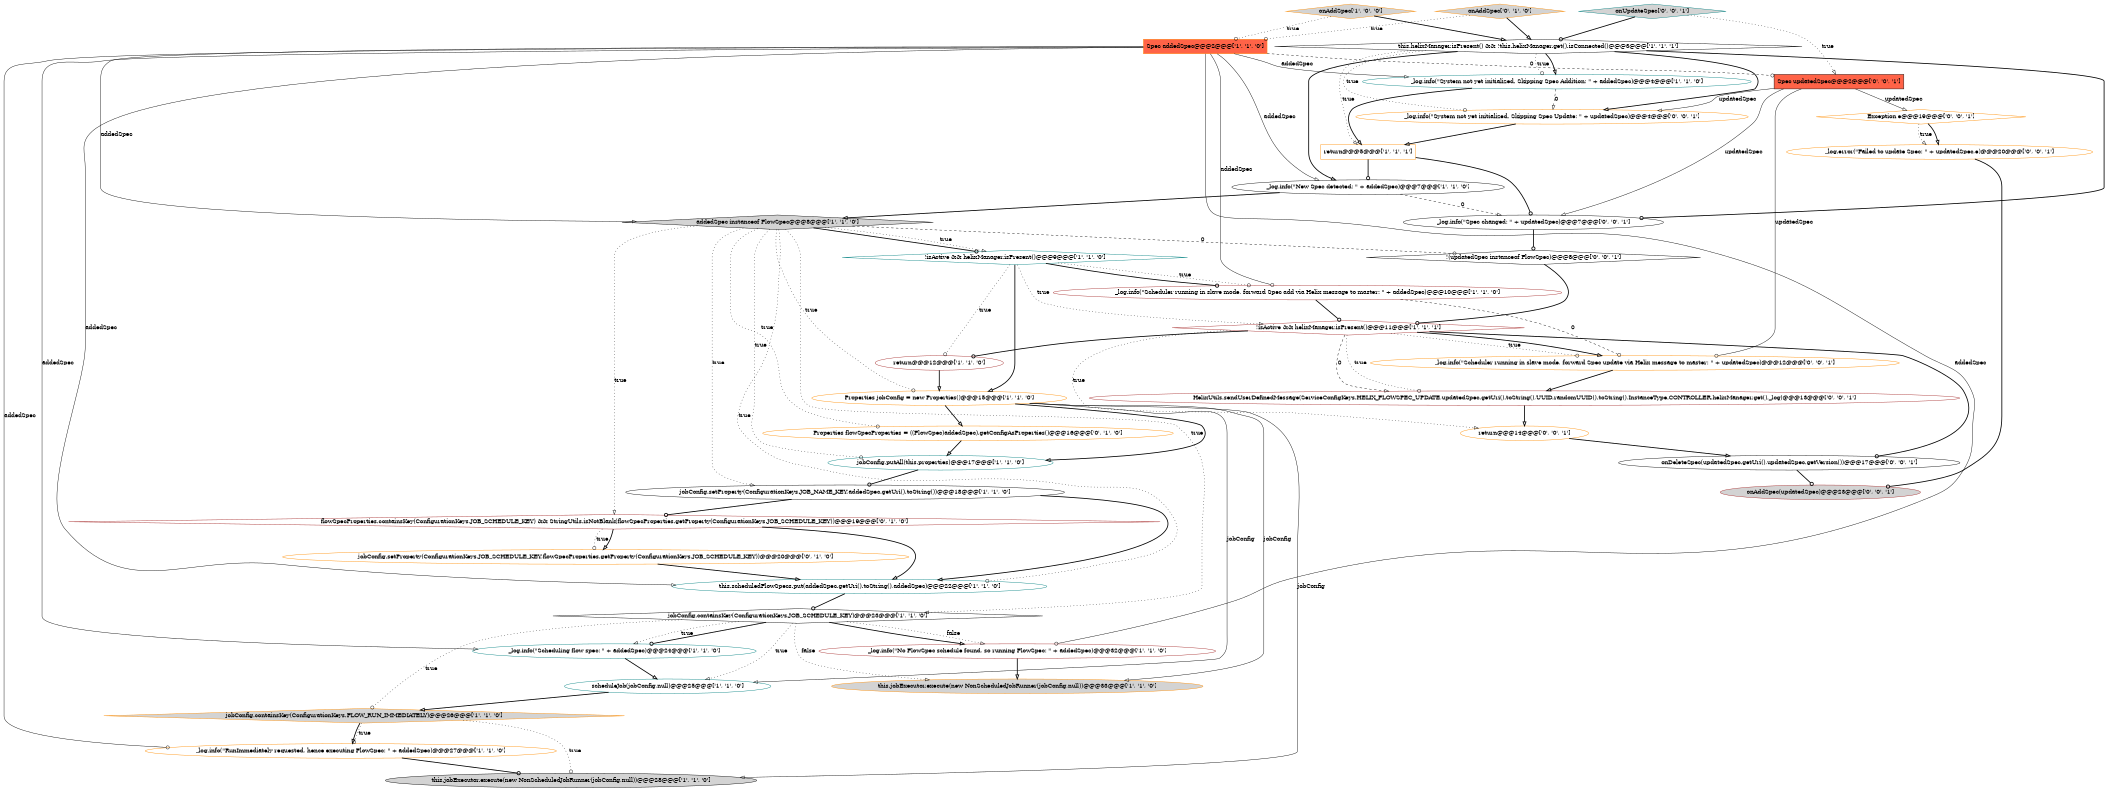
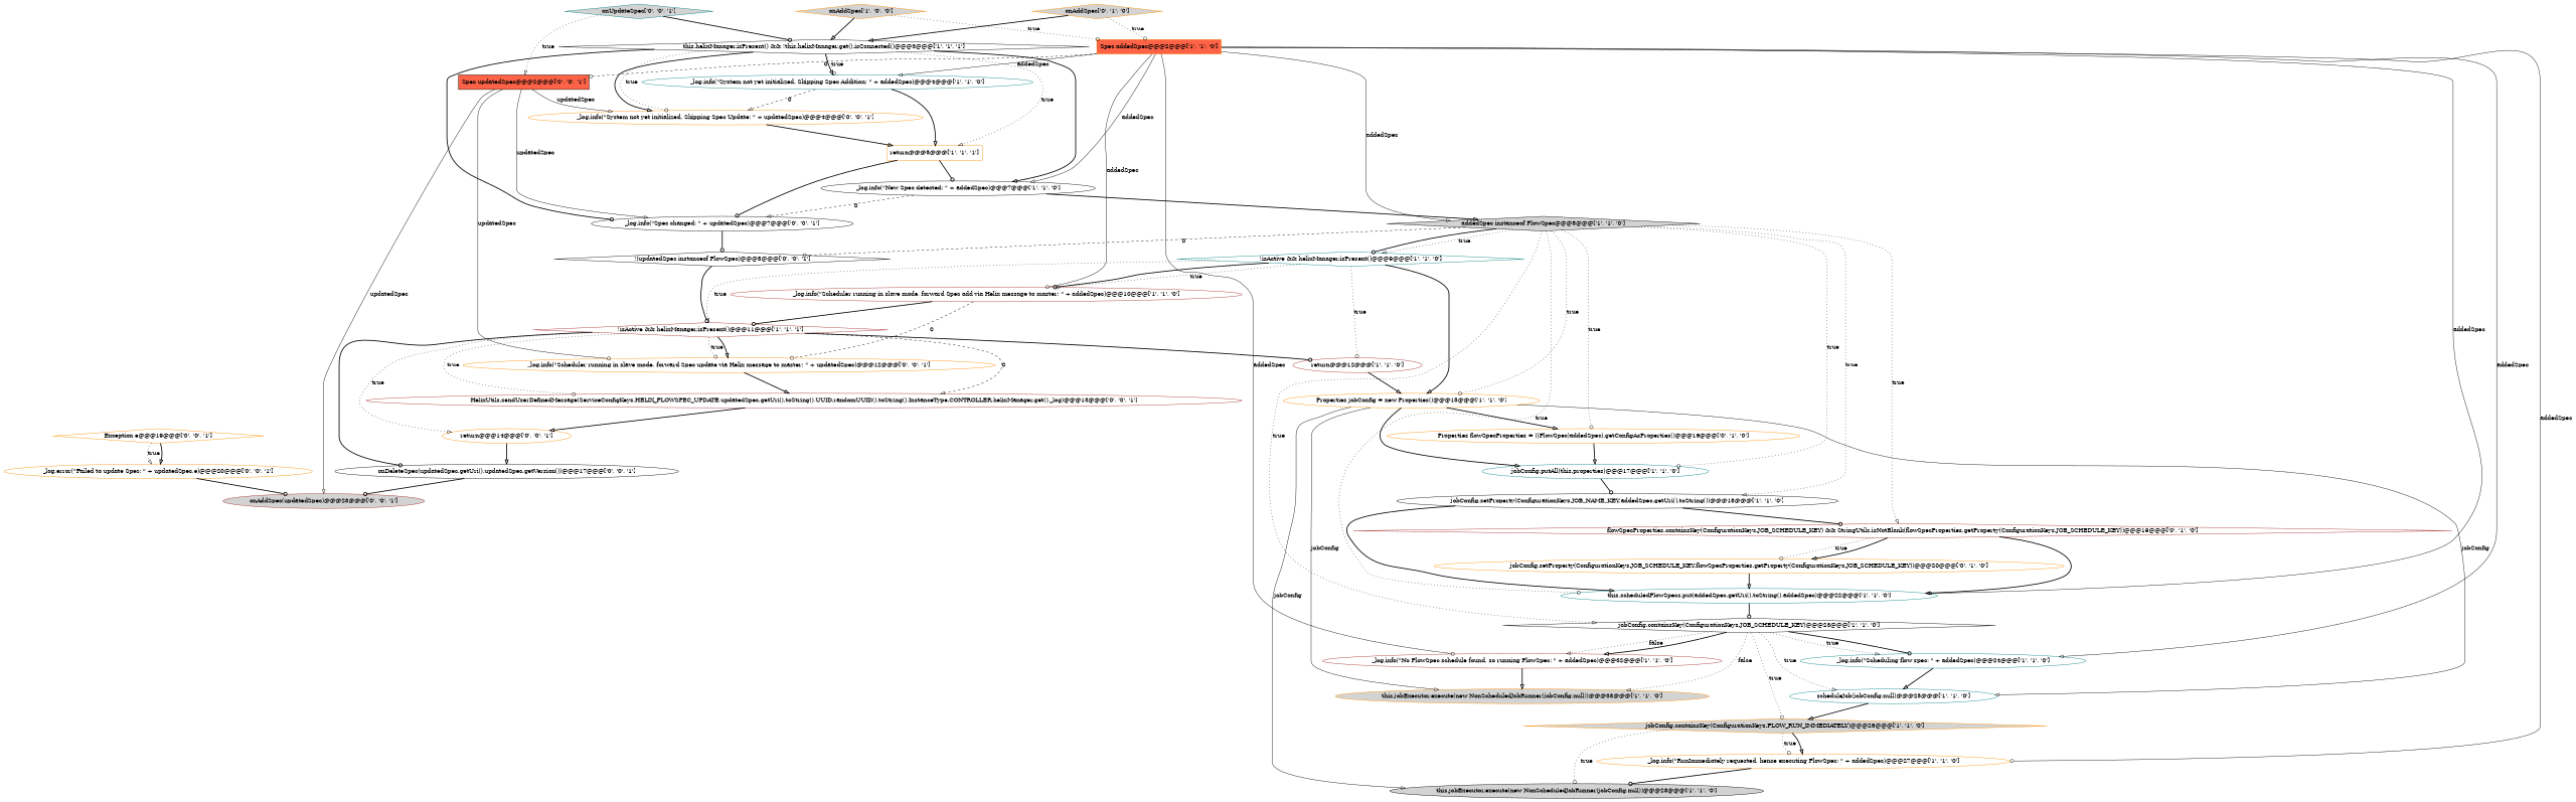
  digraph {
    node [color=darkorange fillcolor=white shape=ellipse style=filled]
    edge [arrowhead=onormal style=bold]
    n1 [label="_log.info(\"System not yet initialized. Skipping Spec Update: \" + updatedSpec)@@@4@@@['0', '0', '1']"]
    n2 [label="return@@@5@@@['1', '1', '1']" shape=box]
    n3 [color=black label="_log.info(\"New Spec detected: \" + addedSpec)@@@7@@@['1', '1', '0']"]
    n4 [color=black label="_log.info(\"Spec changed: \" + updatedSpec)@@@7@@@['0', '0', '1']"]
    n5 [fillcolor=tomato label="Spec addedSpec@@@2@@@['1', '1', '0']" shape=box]
    n6 [color=teal label="_log.info(\"System not yet initialized. Skipping Spec Addition: \" + addedSpec)@@@4@@@['1', '1', '0']"]
    n7 [color=brown label="_log.info(\"Scheduler running in slave mode, forward Spec add via Helix message to master: \" + addedSpec)@@@10@@@['1', '1', '0']"]
    n8 [color=black fillcolor=tomato label="Spec updatedSpec@@@2@@@['0', '0', '1']" shape=box]
    n9 [color=black fillcolor=lightgray label="addedSpec instanceof FlowSpec@@@8@@@['1', '1', '0']" shape=diamond]
    n10 [label="_log.info(\"RunImmediately requested, hence executing FlowSpec: \" + addedSpec)@@@27@@@['1', '1', '0']"]
    n11 [color=teal label="_log.info(\"Scheduling flow spec: \" + addedSpec)@@@24@@@['1', '1', '0']"]
    n12 [color=brown label="_log.info(\"No FlowSpec schedule found, so running FlowSpec: \" + addedSpec)@@@32@@@['1', '1', '0']"]
    n13 [color=teal label="this.scheduledFlowSpecs.put(addedSpec.getUri().toString(),addedSpec)@@@22@@@['1', '1', '0']"]
    n14 [label="_log.info(\"Scheduler running in slave mode, forward Spec update via Helix message to master: \" + updatedSpec)@@@12@@@['0', '0', '1']"]
    n15 [color=brown label="!isActive && helixManager.isPresent()@@@11@@@['1', '1', '1']" shape=diamond]
    n16 [color=brown fillcolor=lightgray label="onAddSpec(updatedSpec)@@@23@@@['0', '0', '1']"]
    n17 [label="Properties jobConfig = new Properties()@@@15@@@['1', '1', '0']"]
    n18 [label="Properties flowSpecProperties = ((FlowSpec)addedSpec).getConfigAsProperties()@@@16@@@['0', '1', '0']"]
    n19 [color=teal label="jobConfig.putAll(this.properties)@@@17@@@['1', '1', '0']"]
    n20 [color=brown label="flowSpecProperties.containsKey(ConfigurationKeys.JOB_SCHEDULE_KEY) && StringUtils.isNotBlank(flowSpecProperties.getProperty(ConfigurationKeys.JOB_SCHEDULE_KEY))@@@19@@@['0', '1', '0']" shape=diamond]
    n21 [color=black label="jobConfig.containsKey(ConfigurationKeys.JOB_SCHEDULE_KEY)@@@23@@@['1', '1', '0']" shape=diamond]
    n22 [color=teal label="!isActive && helixManager.isPresent()@@@9@@@['1', '1', '0']" shape=diamond]
    n23 [color=black label="!(updatedSpec instanceof FlowSpec)@@@8@@@['0', '0', '1']" shape=diamond]
    n24 [color=black label="jobConfig.setProperty(ConfigurationKeys.JOB_NAME_KEY,addedSpec.getUri().toString())@@@18@@@['1', '1', '0']"]
    n25 [color=black fillcolor=lightgray label="this.jobExecutor.execute(new NonScheduledJobRunner(jobConfig,null))@@@28@@@['1', '1', '0']"]
    n26 [color=teal label="scheduleJob(jobConfig,null)@@@25@@@['1', '1', '0']"]
    n27 [fillcolor=lightgray label="this.jobExecutor.execute(new NonScheduledJobRunner(jobConfig,null))@@@33@@@['1', '1', '0']"]
    n28 [fillcolor=lightgray label="jobConfig.containsKey(ConfigurationKeys.FLOW_RUN_IMMEDIATELY)@@@26@@@['1', '1', '0']" shape=diamond]
    n29 [label="jobConfig.setProperty(ConfigurationKeys.JOB_SCHEDULE_KEY,flowSpecProperties.getProperty(ConfigurationKeys.JOB_SCHEDULE_KEY))@@@20@@@['0', '1', '0']"]
    n30 [color=brown label="HelixUtils.sendUserDefinedMessage(ServiceConfigKeys.HELIX_FLOWSPEC_UPDATE,updatedSpec.getUri().toString(),UUID.randomUUID().toString(),InstanceType.CONTROLLER,helixManager.get(),_log)@@@13@@@['0', '0', '1']"]
    n31 [label="return@@@14@@@['0', '0', '1']"]
    n32 [color=black label="onDeleteSpec(updatedSpec.getUri(),updatedSpec.getVersion())@@@17@@@['0', '0', '1']"]
    n33 [label="_log.error(\"Failed to update Spec: \" + updatedSpec,e)@@@20@@@['0', '0', '1']"]
    n34 [color=brown label="return@@@12@@@['1', '1', '0']"]
    n35 [color=teal fillcolor=lightgray label="onUpdateSpec['0', '0', '1']" shape=diamond]
    n36 [color=black label="this.helixManager.isPresent() && !this.helixManager.get().isConnected()@@@3@@@['1', '1', '1']" shape=diamond]
    n37 [fillcolor=lightgray label="onAddSpec['0', '1', '0']" shape=diamond]
    n38 [fillcolor=lightgray label="onAddSpec['1', '0', '0']" shape=diamond]
    n39 [label="Exception e@@@19@@@['0', '0', '1']" shape=diamond]
    n1 -> n2
    n2 -> n3 [arrowhead=odot]
    n2 -> n4 [arrowhead=odot]
    n3 -> n4 [label=0 style=dashed]
    n3 -> n9
    n4 -> n23 [arrowhead=odot]
    n5 -> n3 [label=addedSpec style=solid]
    n5 -> n6 [label=addedSpec style=solid]
    n5 -> n7 [arrowhead=odot label=addedSpec style=solid]
    n5 -> n8 [arrowhead=odot label=0 style=dashed]
    n5 -> n9 [label=addedSpec style=solid]
    n5 -> n10 [arrowhead=odot label=addedSpec style=solid]
    n5 -> n11 [label=addedSpec style=solid]
    n5 -> n12 [arrowhead=odot label=addedSpec style=solid]
    n5 -> n13 [label=addedSpec style=solid]
    n6 -> n1 [label=0 style=dashed]
    n6 -> n2
    n7 -> n14 [arrowhead=odot label=0 style=dashed]
    n7 -> n15 [arrowhead=odot]
    n8 -> n1 [label=updatedSpec style=solid]
    n8 -> n4 [label=updatedSpec style=solid]
    n8 -> n14 [arrowhead=odot label=updatedSpec style=solid]
-   n8 -> n39 [label=updatedSpec style=solid]
+   n8 -> n16 [label=updatedSpec style=solid]
    n9 -> n13 [arrowhead=odot label=true style=dotted]
    n9 -> n17 [arrowhead=odot label=true style=dotted]
    n9 -> n18 [arrowhead=odot label=true style=dotted]
    n9 -> n19 [arrowhead=odot label=true style=dotted]
    n9 -> n20 [label=true style=dotted]
    n9 -> n21 [label=true style=dotted]
    n9 -> n22 [arrowhead=odot]
    n9 -> n22 [label=true style=dotted]
    n9 -> n23 [arrowhead=odot label=0 style=dashed]
    n9 -> n24 [label=true style=dotted]
    n10 -> n25 [arrowhead=odot]
    n11 -> n26
    n12 -> n27
    n13 -> n21 [arrowhead=odot]
    n14 -> n30
    n15 -> n14 [arrowhead=odot label=true style=dotted]
    n15 -> n14
    n15 -> n30 [label=0 style=dashed]
    n15 -> n30 [arrowhead=odot label=true style=dotted]
    n15 -> n31 [label=true style=dotted]
    n15 -> n32 [arrowhead=odot]
    n15 -> n34 [arrowhead=odot]
    n17 -> n18
    n17 -> n19
    n17 -> n25 [label=jobConfig style=solid]
    n17 -> n26 [label=jobConfig style=solid]
    n17 -> n27 [label=jobConfig style=solid]
    n18 -> n19
    n19 -> n24 [arrowhead=odot]
    n20 -> n13
    n20 -> n29 [arrowhead=odot label=true style=dotted]
    n20 -> n29
    n21 -> n11 [arrowhead=odot]
    n21 -> n11 [label=true style=dotted]
    n21 -> n12 [label=false style=dotted]
    n21 -> n12
    n21 -> n26 [label=true style=dotted]
    n21 -> n27 [label=false style=dotted]
    n21 -> n28 [arrowhead=odot label=true style=dotted]
    n22 -> n7 [arrowhead=odot label=true style=dotted]
    n22 -> n7 [arrowhead=odot]
    n22 -> n15 [label=true style=dotted]
    n22 -> n17
    n22 -> n34 [arrowhead=odot label=true style=dotted]
    n23 -> n15 [arrowhead=odot]
    n24 -> n13
    n24 -> n20 [arrowhead=odot]
    n26 -> n28
    n28 -> n10
    n28 -> n10 [arrowhead=odot label=true style=dotted]
    n28 -> n25 [arrowhead=odot label=true style=dotted]
    n29 -> n13
    n30 -> n31
    n31 -> n32
    n32 -> n16 [arrowhead=odot]
    n33 -> n16 [arrowhead=odot]
    n34 -> n17
    n35 -> n8 [label=true style=dotted]
    n35 -> n36 [arrowhead=odot]
    n36 -> n1 [arrowhead=odot label=true style=dotted]
    n36 -> n1
    n36 -> n2 [label=true style=dotted]
    n36 -> n3
    n36 -> n4 [arrowhead=odot]
    n36 -> n6
    n36 -> n6 [arrowhead=odot label=true style=dotted]
    n37 -> n5 [arrowhead=odot label=true style=dotted]
    n37 -> n36
    n38 -> n5 [arrowhead=odot label=true style=dotted]
    n38 -> n36
    n39 -> n33
    n39 -> n33 [label=true style=dotted]
  }
